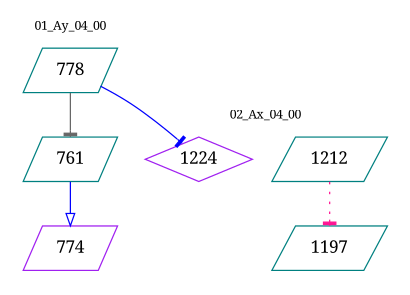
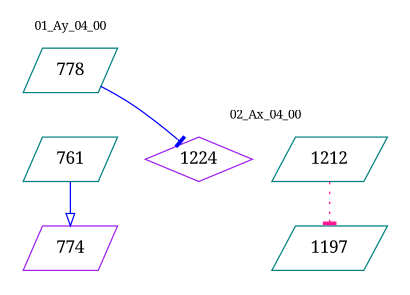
  digraph {
    fontname="Noto Serif"
    node [color=teal fontname="Noto Serif" shape=parallelogram]
    edge [arrowhead=tee color=blue fontname="Noto Serif" style=solid]
    n1 [label=778]
    n2 [label=761]
    n3 [color=purple label=774]
    n4 [label=1212]
    n5 [label=1197]
    n6 [color=purple label=1224 shape=diamond]
    subgraph cluster_1 {
      color=white
      fontsize=10
      label="01_Ay_04_00"
      n1
      n2
      n3
    }
    subgraph cluster_2 {
      color=white
      fontsize=10
      label="02_Ax_04_00"
      n4
      n5
      n6
    }
-   n1 -> n2 [color=gray40]
    n1 -> n6
    n2 -> n3 [arrowhead=onormal]
    n4 -> n5 [color=deeppink style=dotted]
  }
